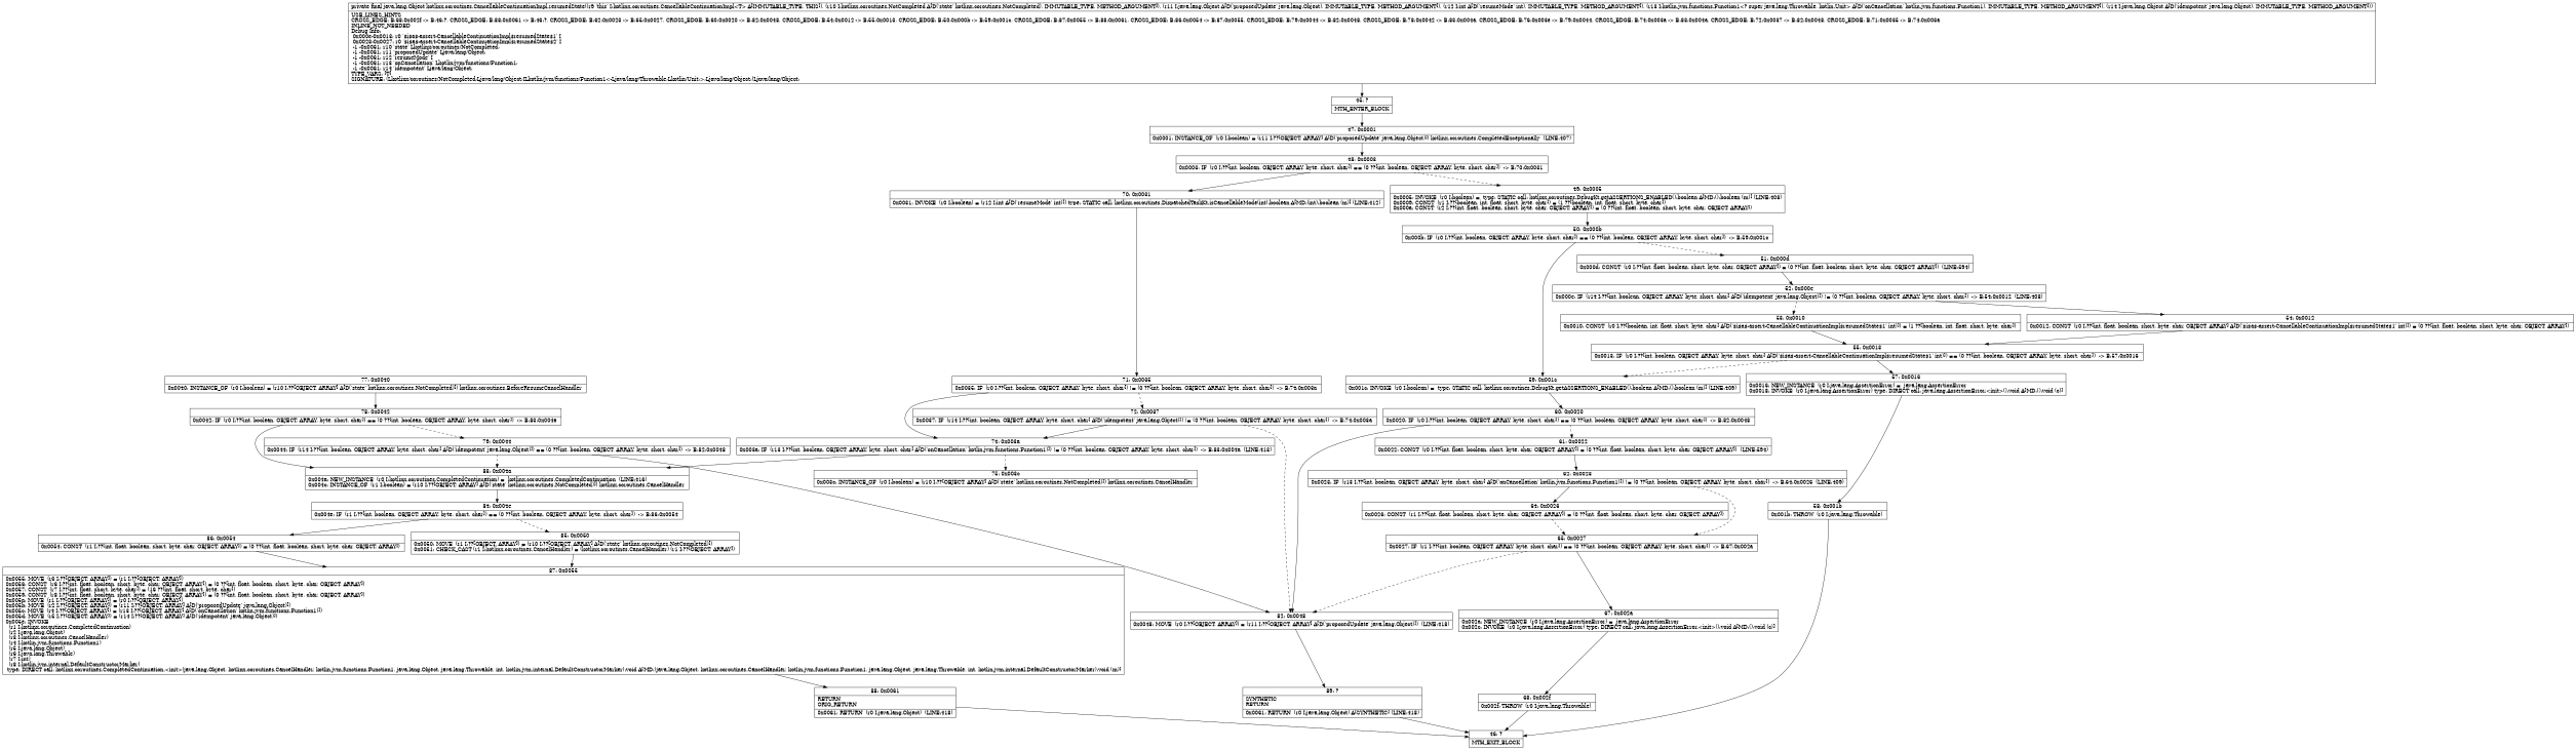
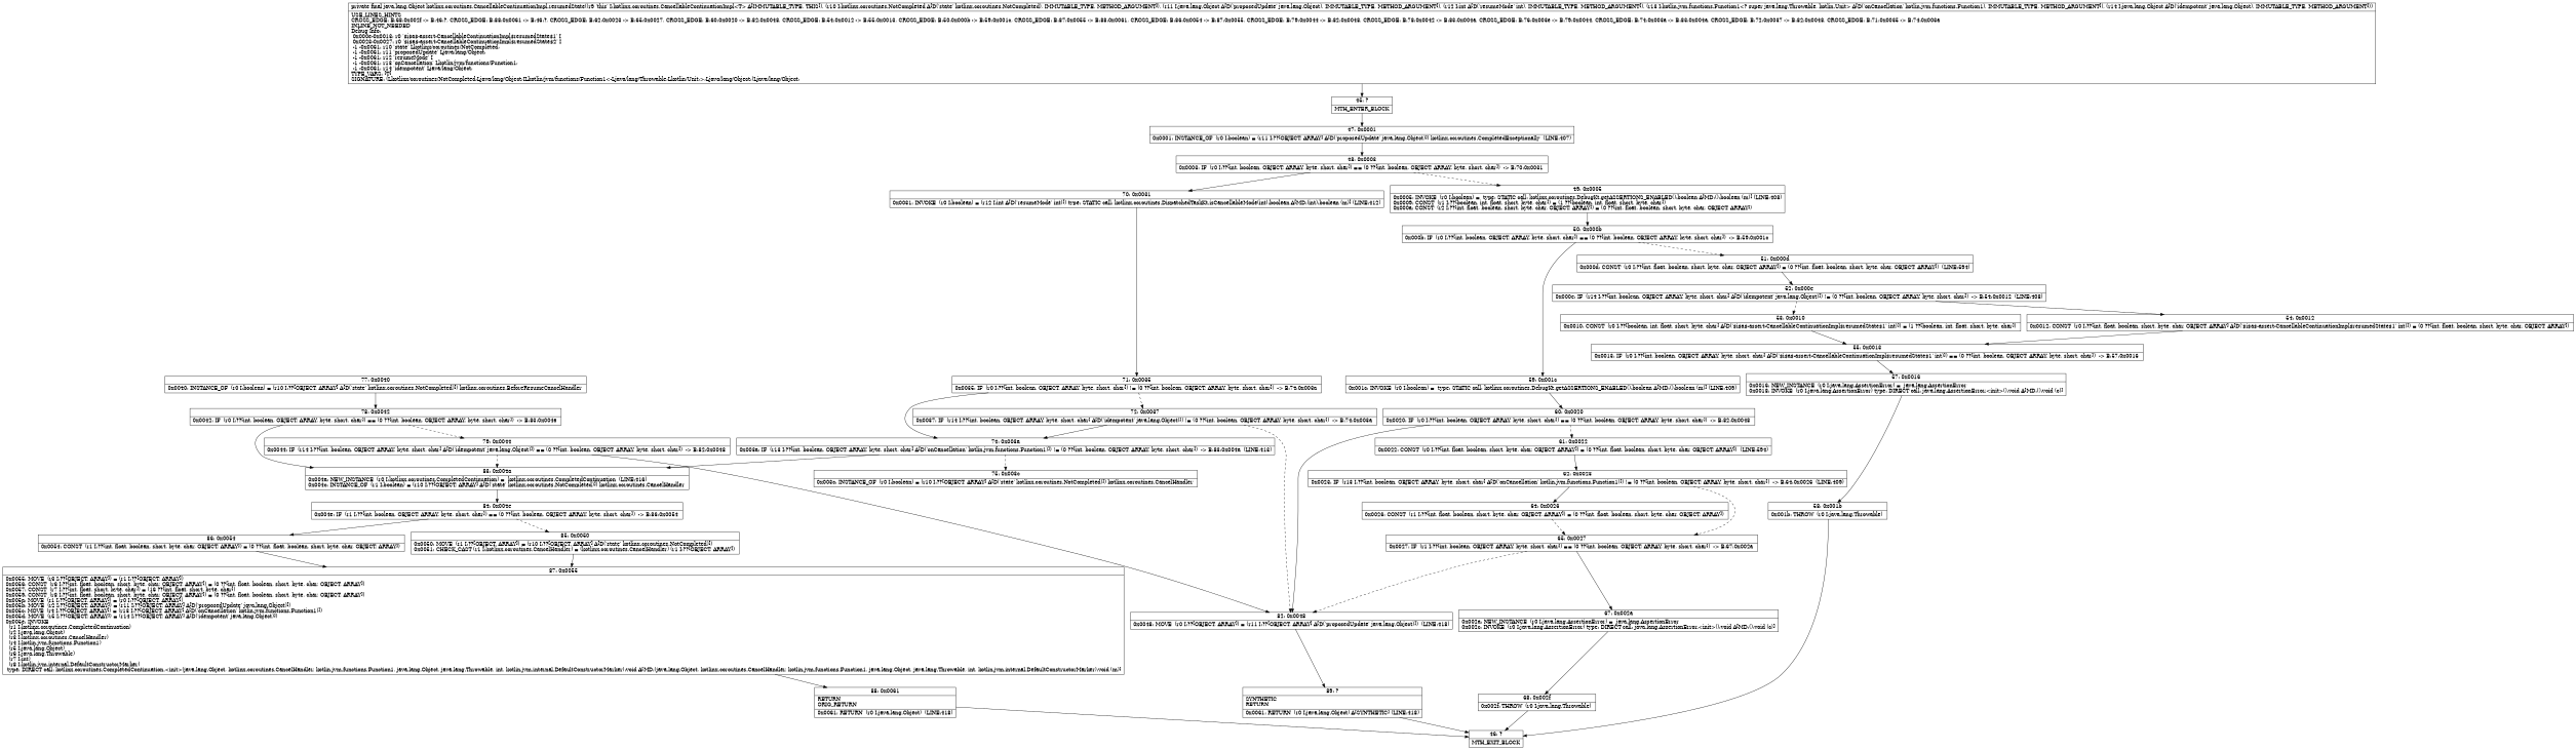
  digraph {
    node [shape=record]
    n1 [label="{45\:\ ?|MTH_ENTER_BLOCK\l}"]
    n2 [label="{47\:\ 0x0001|0x0001: INSTANCE_OF  (r0 I:boolean) = (r11 I:??[OBJECT, ARRAY] A[D('proposedUpdate' java.lang.Object)]) kotlinx.coroutines.CompletedExceptionally  (LINE:407)\l}"]
    n3 [label="{48\:\ 0x0003|0x0003: IF  (r0 I:??[int, boolean, OBJECT, ARRAY, byte, short, char]) == (0 ??[int, boolean, OBJECT, ARRAY, byte, short, char])  \-\> B:70:0x0031 \l}"]
    n4 [label="{49\:\ 0x0005|0x0005: INVOKE  (r0 I:boolean) =  type: STATIC call: kotlinx.coroutines.DebugKt.getASSERTIONS_ENABLED():boolean A[MD:():boolean (m)] (LINE:408)\l0x0009: CONST  (r1 I:??[boolean, int, float, short, byte, char]) = (1 ??[boolean, int, float, short, byte, char]) \l0x000a: CONST  (r2 I:??[int, float, boolean, short, byte, char, OBJECT, ARRAY]) = (0 ??[int, float, boolean, short, byte, char, OBJECT, ARRAY]) \l}"]
    n5 [label="{70\:\ 0x0031|0x0031: INVOKE  (r0 I:boolean) = (r12 I:int A[D('resumeMode' int)]) type: STATIC call: kotlinx.coroutines.DispatchedTaskKt.isCancellableMode(int):boolean A[MD:(int):boolean (m)] (LINE:412)\l}"]
    n6 [label="{50\:\ 0x000b|0x000b: IF  (r0 I:??[int, boolean, OBJECT, ARRAY, byte, short, char]) == (0 ??[int, boolean, OBJECT, ARRAY, byte, short, char])  \-\> B:59:0x001c \l}"]
    n7 [label="{71\:\ 0x0035|0x0035: IF  (r0 I:??[int, boolean, OBJECT, ARRAY, byte, short, char]) != (0 ??[int, boolean, OBJECT, ARRAY, byte, short, char])  \-\> B:74:0x003a \l}"]
    n8 [label="{51\:\ 0x000d|0x000d: CONST  (r0 I:??[int, float, boolean, short, byte, char, OBJECT, ARRAY]) = (0 ??[int, float, boolean, short, byte, char, OBJECT, ARRAY])  (LINE:594)\l}"]
    n9 [label="{59\:\ 0x001c|0x001c: INVOKE  (r0 I:boolean) =  type: STATIC call: kotlinx.coroutines.DebugKt.getASSERTIONS_ENABLED():boolean A[MD:():boolean (m)] (LINE:409)\l}"]
    n10 [label="{52\:\ 0x000e|0x000e: IF  (r14 I:??[int, boolean, OBJECT, ARRAY, byte, short, char] A[D('idempotent' java.lang.Object)]) != (0 ??[int, boolean, OBJECT, ARRAY, byte, short, char])  \-\> B:54:0x0012  (LINE:408)\l}"]
    n11 [label="{60\:\ 0x0020|0x0020: IF  (r0 I:??[int, boolean, OBJECT, ARRAY, byte, short, char]) == (0 ??[int, boolean, OBJECT, ARRAY, byte, short, char])  \-\> B:82:0x0048 \l}"]
    n12 [label="{53\:\ 0x0010|0x0010: CONST  (r0 I:??[boolean, int, float, short, byte, char] A[D('$i$a$\-assert\-CancellableContinuationImpl$resumedState$1' int)]) = (1 ??[boolean, int, float, short, byte, char]) \l}"]
    n13 [label="{54\:\ 0x0012|0x0012: CONST  (r0 I:??[int, float, boolean, short, byte, char, OBJECT, ARRAY] A[D('$i$a$\-assert\-CancellableContinuationImpl$resumedState$1' int)]) = (0 ??[int, float, boolean, short, byte, char, OBJECT, ARRAY]) \l}"]
    n14 [label="{55\:\ 0x0013|0x0013: IF  (r0 I:??[int, boolean, OBJECT, ARRAY, byte, short, char] A[D('$i$a$\-assert\-CancellableContinuationImpl$resumedState$1' int)]) == (0 ??[int, boolean, OBJECT, ARRAY, byte, short, char])  \-\> B:57:0x0016 \l}"]
    n15 [label="{57\:\ 0x0016|0x0016: NEW_INSTANCE  (r0 I:java.lang.AssertionError) =  java.lang.AssertionError \l0x0018: INVOKE  (r0 I:java.lang.AssertionError) type: DIRECT call: java.lang.AssertionError.\<init\>():void A[MD:():void (c)]\l}"]
    n16 [label="{58\:\ 0x001b|0x001b: THROW  (r0 I:java.lang.Throwable) \l}"]
    n17 [label="{46\:\ ?|MTH_EXIT_BLOCK\l}"]
    n18 [label="{61\:\ 0x0022|0x0022: CONST  (r0 I:??[int, float, boolean, short, byte, char, OBJECT, ARRAY]) = (0 ??[int, float, boolean, short, byte, char, OBJECT, ARRAY])  (LINE:594)\l}"]
    n19 [label="{82\:\ 0x0048|0x0048: MOVE  (r0 I:??[OBJECT, ARRAY]) = (r11 I:??[OBJECT, ARRAY] A[D('proposedUpdate' java.lang.Object)])  (LINE:418)\l}"]
    n20 [label="{62\:\ 0x0023|0x0023: IF  (r13 I:??[int, boolean, OBJECT, ARRAY, byte, short, char] A[D('onCancellation' kotlin.jvm.functions.Function1)]) != (0 ??[int, boolean, OBJECT, ARRAY, byte, short, char])  \-\> B:64:0x0026  (LINE:409)\l}"]
    n21 [label="{89\:\ ?|SYNTHETIC\lRETURN\l|0x0061: RETURN  (r0 I:java.lang.Object) A[SYNTHETIC] (LINE:418)\l}"]
    n22 [label="{64\:\ 0x0026|0x0026: CONST  (r1 I:??[int, float, boolean, short, byte, char, OBJECT, ARRAY]) = (0 ??[int, float, boolean, short, byte, char, OBJECT, ARRAY]) \l}"]
    n23 [label="{65\:\ 0x0027|0x0027: IF  (r1 I:??[int, boolean, OBJECT, ARRAY, byte, short, char]) == (0 ??[int, boolean, OBJECT, ARRAY, byte, short, char])  \-\> B:67:0x002a \l}"]
    n24 [label="{67\:\ 0x002a|0x002a: NEW_INSTANCE  (r0 I:java.lang.AssertionError) =  java.lang.AssertionError \l0x002c: INVOKE  (r0 I:java.lang.AssertionError) type: DIRECT call: java.lang.AssertionError.\<init\>():void A[MD:():void (c)]\l}"]
    n25 [label="{68\:\ 0x002f|0x002f: THROW  (r0 I:java.lang.Throwable) \l}"]
    n26 [label="{72\:\ 0x0037|0x0037: IF  (r14 I:??[int, boolean, OBJECT, ARRAY, byte, short, char] A[D('idempotent' java.lang.Object)]) != (0 ??[int, boolean, OBJECT, ARRAY, byte, short, char])  \-\> B:74:0x003a \l}"]
    n27 [label="{74\:\ 0x003a|0x003a: IF  (r13 I:??[int, boolean, OBJECT, ARRAY, byte, short, char] A[D('onCancellation' kotlin.jvm.functions.Function1)]) != (0 ??[int, boolean, OBJECT, ARRAY, byte, short, char])  \-\> B:83:0x004a  (LINE:413)\l}"]
    n28 [label="{75\:\ 0x003c|0x003c: INSTANCE_OF  (r0 I:boolean) = (r10 I:??[OBJECT, ARRAY] A[D('state' kotlinx.coroutines.NotCompleted)]) kotlinx.coroutines.CancelHandler \l}"]
    n29 [label="{83\:\ 0x004a|0x004a: NEW_INSTANCE  (r0 I:kotlinx.coroutines.CompletedContinuation) =  kotlinx.coroutines.CompletedContinuation  (LINE:416)\l0x004c: INSTANCE_OF  (r1 I:boolean) = (r10 I:??[OBJECT, ARRAY] A[D('state' kotlinx.coroutines.NotCompleted)]) kotlinx.coroutines.CancelHandler \l}"]
    n30 [label="{84\:\ 0x004e|0x004e: IF  (r1 I:??[int, boolean, OBJECT, ARRAY, byte, short, char]) == (0 ??[int, boolean, OBJECT, ARRAY, byte, short, char])  \-\> B:86:0x0054 \l}"]
    n31 [label="{77\:\ 0x0040|0x0040: INSTANCE_OF  (r0 I:boolean) = (r10 I:??[OBJECT, ARRAY] A[D('state' kotlinx.coroutines.NotCompleted)]) kotlinx.coroutines.BeforeResumeCancelHandler \l}"]
    n32 [label="{78\:\ 0x0042|0x0042: IF  (r0 I:??[int, boolean, OBJECT, ARRAY, byte, short, char]) == (0 ??[int, boolean, OBJECT, ARRAY, byte, short, char])  \-\> B:83:0x004a \l}"]
    n33 [label="{79\:\ 0x0044|0x0044: IF  (r14 I:??[int, boolean, OBJECT, ARRAY, byte, short, char] A[D('idempotent' java.lang.Object)]) == (0 ??[int, boolean, OBJECT, ARRAY, byte, short, char])  \-\> B:82:0x0048 \l}"]
    n34 [label="{85\:\ 0x0050|0x0050: MOVE  (r1 I:??[OBJECT, ARRAY]) = (r10 I:??[OBJECT, ARRAY] A[D('state' kotlinx.coroutines.NotCompleted)]) \l0x0051: CHECK_CAST (r1 I:kotlinx.coroutines.CancelHandler) = (kotlinx.coroutines.CancelHandler) (r1 I:??[OBJECT, ARRAY]) \l}"]
    n35 [label="{86\:\ 0x0054|0x0054: CONST  (r1 I:??[int, float, boolean, short, byte, char, OBJECT, ARRAY]) = (0 ??[int, float, boolean, short, byte, char, OBJECT, ARRAY]) \l}"]
    n36 [label="{87\:\ 0x0055|0x0055: MOVE  (r3 I:??[OBJECT, ARRAY]) = (r1 I:??[OBJECT, ARRAY]) \l0x0056: CONST  (r6 I:??[int, float, boolean, short, byte, char, OBJECT, ARRAY]) = (0 ??[int, float, boolean, short, byte, char, OBJECT, ARRAY]) \l0x0057: CONST  (r7 I:??[int, float, short, byte, char]) = (16 ??[int, float, short, byte, char]) \l0x0059: CONST  (r8 I:??[int, float, boolean, short, byte, char, OBJECT, ARRAY]) = (0 ??[int, float, boolean, short, byte, char, OBJECT, ARRAY]) \l0x005a: MOVE  (r1 I:??[OBJECT, ARRAY]) = (r0 I:??[OBJECT, ARRAY]) \l0x005b: MOVE  (r2 I:??[OBJECT, ARRAY]) = (r11 I:??[OBJECT, ARRAY] A[D('proposedUpdate' java.lang.Object)]) \l0x005c: MOVE  (r4 I:??[OBJECT, ARRAY]) = (r13 I:??[OBJECT, ARRAY] A[D('onCancellation' kotlin.jvm.functions.Function1)]) \l0x005d: MOVE  (r5 I:??[OBJECT, ARRAY]) = (r14 I:??[OBJECT, ARRAY] A[D('idempotent' java.lang.Object)]) \l0x005e: INVOKE  \l  (r1 I:kotlinx.coroutines.CompletedContinuation)\l  (r2 I:java.lang.Object)\l  (r3 I:kotlinx.coroutines.CancelHandler)\l  (r4 I:kotlin.jvm.functions.Function1)\l  (r5 I:java.lang.Object)\l  (r6 I:java.lang.Throwable)\l  (r7 I:int)\l  (r8 I:kotlin.jvm.internal.DefaultConstructorMarker)\l type: DIRECT call: kotlinx.coroutines.CompletedContinuation.\<init\>(java.lang.Object, kotlinx.coroutines.CancelHandler, kotlin.jvm.functions.Function1, java.lang.Object, java.lang.Throwable, int, kotlin.jvm.internal.DefaultConstructorMarker):void A[MD:(java.lang.Object, kotlinx.coroutines.CancelHandler, kotlin.jvm.functions.Function1, java.lang.Object, java.lang.Throwable, int, kotlin.jvm.internal.DefaultConstructorMarker):void (m)]\l}"]
    n37 [label="{88\:\ 0x0061|RETURN\lORIG_RETURN\l|0x0061: RETURN  (r0 I:java.lang.Object)  (LINE:418)\l}"]
    n38 [label="{private final java.lang.Object kotlinx.coroutines.CancellableContinuationImpl.resumedState((r9 'this' I:kotlinx.coroutines.CancellableContinuationImpl\<T\> A[IMMUTABLE_TYPE, THIS]), (r10 I:kotlinx.coroutines.NotCompleted A[D('state' kotlinx.coroutines.NotCompleted), IMMUTABLE_TYPE, METHOD_ARGUMENT]), (r11 I:java.lang.Object A[D('proposedUpdate' java.lang.Object), IMMUTABLE_TYPE, METHOD_ARGUMENT]), (r12 I:int A[D('resumeMode' int), IMMUTABLE_TYPE, METHOD_ARGUMENT]), (r13 I:kotlin.jvm.functions.Function1\<? super java.lang.Throwable, kotlin.Unit\> A[D('onCancellation' kotlin.jvm.functions.Function1), IMMUTABLE_TYPE, METHOD_ARGUMENT]), (r14 I:java.lang.Object A[D('idempotent' java.lang.Object), IMMUTABLE_TYPE, METHOD_ARGUMENT]))  | USE_LINES_HINTS\lCROSS_EDGE: B:68:0x002f \-\> B:46:?, CROSS_EDGE: B:88:0x0061 \-\> B:46:?, CROSS_EDGE: B:62:0x0023 \-\> B:65:0x0027, CROSS_EDGE: B:60:0x0020 \-\> B:82:0x0048, CROSS_EDGE: B:54:0x0012 \-\> B:55:0x0013, CROSS_EDGE: B:50:0x000b \-\> B:59:0x001c, CROSS_EDGE: B:87:0x0055 \-\> B:88:0x0061, CROSS_EDGE: B:86:0x0054 \-\> B:87:0x0055, CROSS_EDGE: B:79:0x0044 \-\> B:82:0x0048, CROSS_EDGE: B:78:0x0042 \-\> B:83:0x004a, CROSS_EDGE: B:76:0x003e \-\> B:79:0x0044, CROSS_EDGE: B:74:0x003a \-\> B:83:0x004a, CROSS_EDGE: B:72:0x0037 \-\> B:82:0x0048, CROSS_EDGE: B:71:0x0035 \-\> B:74:0x003a\lINLINE_NOT_NEEDED\lDebug Info:\l  0x000e\-0x0013: r0 '$i$a$\-assert\-CancellableContinuationImpl$resumedState$1' I\l  0x0023\-0x0027: r0 '$i$a$\-assert\-CancellableContinuationImpl$resumedState$2' I\l  \-1 \-0x0061: r10 'state' Lkotlinx\/coroutines\/NotCompleted;\l  \-1 \-0x0061: r11 'proposedUpdate' Ljava\/lang\/Object;\l  \-1 \-0x0061: r12 'resumeMode' I\l  \-1 \-0x0061: r13 'onCancellation' Lkotlin\/jvm\/functions\/Function1;\l  \-1 \-0x0061: r14 'idempotent' Ljava\/lang\/Object;\lTYPE_VARS: [T]\lSIGNATURE: (Lkotlinx\/coroutines\/NotCompleted;Ljava\/lang\/Object;ILkotlin\/jvm\/functions\/Function1\<\-Ljava\/lang\/Throwable;Lkotlin\/Unit;\>;Ljava\/lang\/Object;)Ljava\/lang\/Object;\l}"]
    n1 -> n2
    n2 -> n3
    n3 -> n4 [style=dashed]
    n3 -> n5
    n4 -> n6
    n5 -> n7
    n6 -> n8 [style=dashed]
    n6 -> n9
    n7 -> n26 [style=dashed]
    n7 -> n27
    n8 -> n10
    n9 -> n11
    n10 -> n12 [style=dashed]
    n10 -> n13
    n11 -> n18 [style=dashed]
    n11 -> n19
    n12 -> n14
    n13 -> n14
-   n14 -> n9 [style=dashed]
    n14 -> n15
    n15 -> n16
    n16 -> n17
    n18 -> n20
    n19 -> n21
    n20 -> n22
    n20 -> n23 [style=dashed]
    n21 -> n17
    n22 -> n23 [style=dashed]
    n23 -> n19 [style=dashed]
    n23 -> n24
    n24 -> n25
    n25 -> n17
    n26 -> n19 [style=dashed]
    n26 -> n27
    n27 -> n28 [style=dashed]
    n27 -> n29
    n29 -> n30
    n30 -> n34 [style=dashed]
    n30 -> n35
    n31 -> n32
    n32 -> n29
    n32 -> n33 [style=dashed]
    n33 -> n19
    n33 -> n29 [style=dashed]
    n34 -> n36
    n35 -> n36
    n36 -> n37
    n37 -> n17
    n38 -> n1
  }
